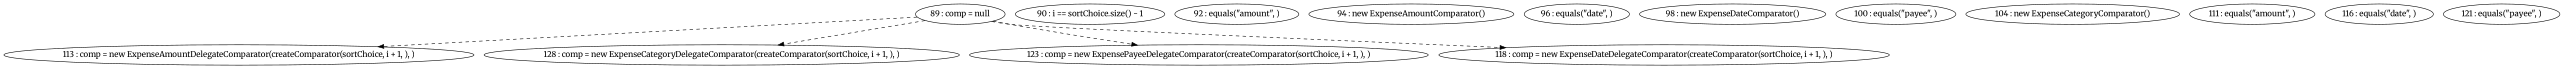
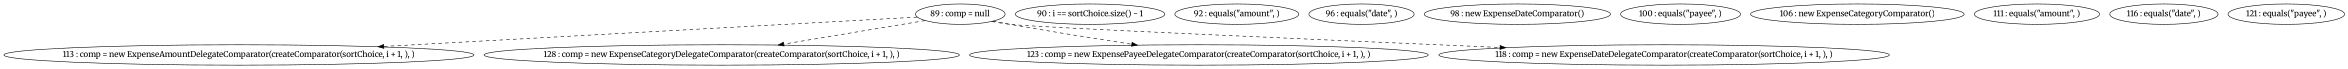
  digraph {
    fontname=Merriweather
    node [fontname=Merriweather]
    edge [fontname=Merriweather style=dashed]
    "89 : comp = null"
    "113 : comp = new ExpenseAmountDelegateComparator(createComparator(sortChoice, i + 1, ), )"
    "128 : comp = new ExpenseCategoryDelegateComparator(createComparator(sortChoice, i + 1, ), )"
    "123 : comp = new ExpensePayeeDelegateComparator(createComparator(sortChoice, i + 1, ), )"
    "118 : comp = new ExpenseDateDelegateComparator(createComparator(sortChoice, i + 1, ), )"
    "90 : i == sortChoice.size() - 1"
    "92 : equals(\"amount\", )"
-   "94 : new ExpenseAmountComparator()"
    "96 : equals(\"date\", )"
    "98 : new ExpenseDateComparator()"
    "100 : equals(\"payee\", )"
-   "106 : new ExpenseCategoryComparator()" [label="104 : new ExpenseCategoryComparator()"]
+   "106 : new ExpenseCategoryComparator()"
    "111 : equals(\"amount\", )"
    "116 : equals(\"date\", )"
    "121 : equals(\"payee\", )"
    "89 : comp = null" -> "113 : comp = new ExpenseAmountDelegateComparator(createComparator(sortChoice, i + 1, ), )"
    "89 : comp = null" -> "128 : comp = new ExpenseCategoryDelegateComparator(createComparator(sortChoice, i + 1, ), )"
    "89 : comp = null" -> "123 : comp = new ExpensePayeeDelegateComparator(createComparator(sortChoice, i + 1, ), )"
    "89 : comp = null" -> "118 : comp = new ExpenseDateDelegateComparator(createComparator(sortChoice, i + 1, ), )"
  }
